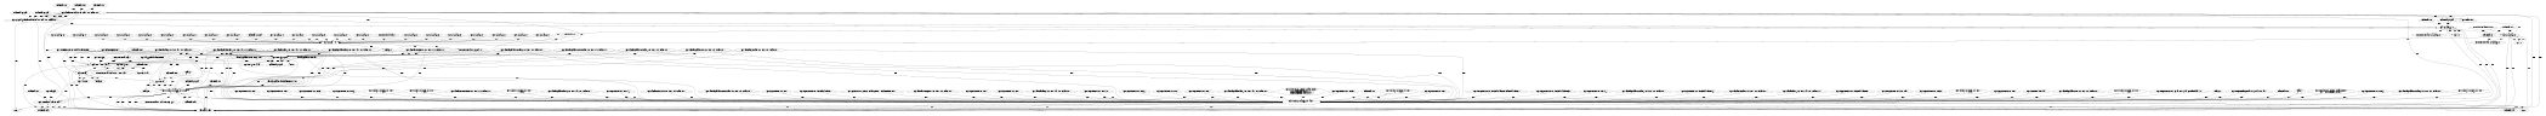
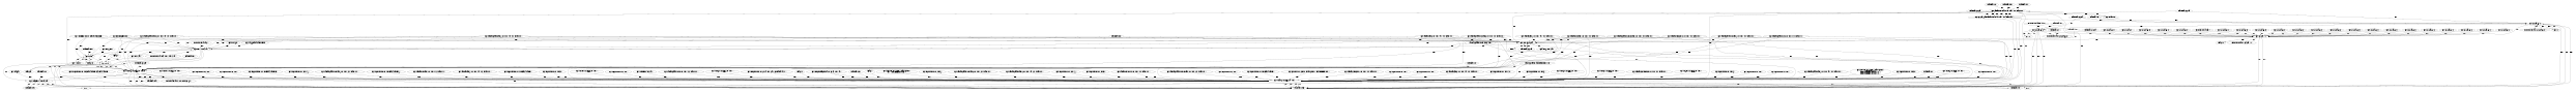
  digraph {
    fontname="DejaVu Sans Mono"
    node [fontname="DejaVu Sans Mono"]
    edge [fontname="DejaVu Sans Mono"]
    n1 [label="(Call,decode_mdt_vpn_nlri(ndo, tptr, buf, sizeof(buf)))"]
    n2 [label="(Call,advance = decode_mdt_vpn_nlri(ndo, tptr, buf, sizeof(buf)))"]
    n3 [label="(Call,tptr += advance)"]
    n4 [label="(Call,print_unknown_data(ndo, tptr-3, \"\n\t    \", tlen))"]
    n5 [label="(Call,print_unknown_data(ndo, pptr, \"\n\t    \", len))"]
    n6 [label="(MethodReturn,RET)"]
    n7 [label="(Call,sizeof(buf))"]
    n8 [label="(Call,advance == -1)"]
    n9 [label="(Block,)"]
    n10 [label="(Call,tptr < pptr + len)"]
    n11 [label="(Block,)"]
    n12 [label="(Identifier,advance)"]
    n13 [label="(Call,tptr = pptr + len)"]
    n14 [label="(Call,ND_TCHECK2(*(tptr-3),tlen))"]
    n15 [label="(Identifier,tlen)"]
    n16 [label="(ControlStructure,if (ndo->ndo_vflag <= 1))"]
    n17 [label="(Identifier,len)"]
    n18 [label="(Block,)"]
    n19 [label="(Call,advance == -2)"]
    n20 [label="(Call,advance < 0)"]
    n21 [label="(ControlStructure,if (advance == -1))"]
    n22 [label="(Call,-1)"]
    n23 [label="(ControlStructure,if (advance == -2))"]
    n24 [label="(Call,-2)"]
    n25 [label="(Literal,0)"]
    n26 [label="(ControlStructure,if (advance < 0))"]
    n27 [label="(Call,tptr-3)"]
    n28 [label="(Call,pptr + len)"]
    n29 [label="(ControlStructure,while (tptr < pptr + len))"]
    n30 [label="(Call,tptr-3)"]
    n31 [label="(Call,*(tptr-3))"]
    n32 [label="(Literal,3)"]
    n33 [label="(Literal,3)"]
    n34 [label="(Identifier,tlen)"]
    n35 [label="(ControlStructure,break;)"]
    n36 [label="(Call,advance == -1)"]
    n37 [label="(Call,decode_prefix6(ndo, tptr, len, buf, sizeof(buf)))"]
    n38 [label="(Identifier,ndo)"]
    n39 [label="(Call,ipaddr_string(ndo, tptr))"]
    n40 [label="(Call,print_unknown_data(ndo, tptr, \"\n\t      \", 8))"]
    n41 [label="(Call,ipaddr_string(ndo, tptr))"]
    n42 [label="(Call,advance == -3)"]
    n43 [label="(Call,decode_clnp_prefix(ndo, tptr, buf, sizeof(buf)))"]
    n44 [label="(Call,ipaddr_string(ndo, tptr))"]
    n45 [label="(Identifier,ndo)"]
    n46 [label="(ControlStructure,goto trunc;)"]
    n47 [label="(Call,advance == -3)"]
    n48 [label="(Call,advance == -1)"]
    n49 [label="(Call,ipaddr_string(ndo, tptr+2))"]
    n50 [label="(Call,ipaddr_string(ndo, tptr+4))"]
    n51 [label="(Identifier,ndo)"]
    n52 [label="(Call,print_unknown_data(ndo, tptr, \"\n\t    \", tlen))"]
    n53 [label="(Call,print_unknown_data(ndo, tptr, \"\n\t      \", tlen))"]
    n54 [label="(Call,decode_rt_routing_info(ndo, tptr, buf, sizeof(buf)))"]
    n55 [label="(Identifier,tptr)"]
    n56 [label="(Call,print_unknown_data(ndo, tptr,\"\n\t      \", length))"]
    n57 [label="(Call,decode_labeled_prefix6(ndo, tptr, len, buf, sizeof(buf)))"]
-   n58 [label="(MethodParameterIn,u_int len)"]
    n59 [label="(Call,ipaddr_string(ndo, tptr+4))"]
    n60 [label="(Call,decode_multicast_vpn(ndo, tptr, buf, sizeof(buf)))"]
    n61 [label="(Call,ipaddr_string(ndo, tptr))"]
    n62 [label="(Call,advance == -2)"]
    n63 [label="(Call,advance == -1)"]
    n64 [label="(Call,decode_labeled_prefix4(ndo, tptr, len, buf, sizeof(buf)))"]
    n65 [label="(Call,as_printf(ndo, astostr, sizeof(astostr),\n\t\t\t\tas_size == 2 ?\n\t\t\t\tEXTRACT_16BITS(&tptr[2 + i]) :\n\t\t\t\tEXTRACT_32BITS(&tptr[2 + i])))"]
    n66 [label="(Call,ipaddr_string(ndo, tptr+2))"]
    n67 [label="(Identifier,ndo)"]
    n68 [label="(Call,advance == -2)"]
    n69 [label="(Call,print_unknown_data(ndo, pptr, \"\n\t    \", len))"]
    n70 [label="(Call,advance == -3)"]
    n71 [label="(Call,decode_labeled_vpn_l2(ndo, tptr, buf, sizeof(buf)))"]
    n72 [label="(Call,tlen=len)"]
    n73 [label="(Call,ipaddr_string(ndo, tptr))"]
    n74 [label="(Call,len == BGP_MP_NLRI_MINSIZE)"]
    n75 [label="(Identifier,advance)"]
    n76 [label="(Call,decode_prefix4(ndo, tptr, len, buf, sizeof(buf)))"]
    n77 [label="(Call,isonsap_string(ndo, tptr+BGP_VPN_RD_LEN,tlen-BGP_VPN_RD_LEN))"]
    n78 [label="(Call,advance == -1)"]
    n79 [label="(MethodParameterIn,const u_char *pptr)"]
    n80 [label="(Call,ip6addr_string(ndo, tptr+BGP_VPN_RD_LEN+3))"]
    n81 [label="(Call,ipaddr_string(ndo, tptr + 4))"]
    n82 [label="(Identifier,ndo)"]
    n83 [label="(Call,advance == -1)"]
    n84 [label="(Call,decode_labeled_vpn_prefix4(ndo, tptr, buf, sizeof(buf)))"]
    n85 [label="(Identifier,tptr)"]
    n86 [label="(Call,decode_labeled_vpn_prefix6(ndo, tptr, buf, sizeof(buf)))"]
    n87 [label="(Call,advance == -2)"]
    n88 [label="(Identifier,ndo)"]
    n89 [label="(Call,tptr = pptr)"]
    n90 [label="(Call,ipaddr_string(ndo, tptr+BGP_VPN_RD_LEN+4))"]
    n91 [label="(Call,decode_clnp_prefix(ndo, tptr, buf, sizeof(buf)))"]
    n92 [label="(Call,tptr += 3)"]
    n93 [label="(Call,decode_prefix4(ndo, tptr, len, buf, sizeof(buf)))"]
    n94 [label="(Identifier,tptr)"]
    n95 [label="(Call,ip6addr_string(ndo, tptr+BGP_VPN_RD_LEN))"]
    n96 [label="(Call,EXTRACT_16BITS(tptr))"]
    n97 [label="(Call,advance == -2)"]
-   n98 [label="(Call,isonsap_string(ndo, tptr, tlen))"]
    n99 [label="(Literal,\"\n\t    \")"]
    n100 [label="(Identifier,advance)"]
    n101 [label="(Call,advance == -1)"]
    n102 [label="(Call,advance == -2)"]
    n103 [label="(Call,ipaddr_string(ndo, tptr+2))"]
    n104 [label="(Identifier,tptr)"]
    n105 [label="(MethodParameterIn,netdissect_options *ndo)"]
    n106 [label="(Call,print_unknown_data(ndo, tptr, \"\n\t    \", tlen))"]
    n107 [label="(Call,advance == -1)"]
    n108 [label="(ControlStructure,break;)"]
    n109 [label="(Call,ip6addr_string(ndo, tptr))"]
    n110 [label="(Call,ND_TCHECK2(*pptr,len))"]
    n111 [label="(Call,decode_labeled_vpn_l2(ndo, tptr, buf, sizeof(buf)))"]
    n112 [label="(Call,advance == -2)"]
    n113 [label="(Call,print_unknown_data(ndo, tptr, \"\n\t    \", tlen))"]
    n114 [label="(Call,bgp_attr_print(ndo, atype, tptr, alen, attr_set_level + 1))"]
    n115 [label="(Literal,1)"]
    n116 [label="(Call,bgp_attr_get_as_size(ndo, atype, pptr, len))"]
    n117 [label="(Identifier,advance)"]
    n118 [label="(Identifier,pptr)"]
    n119 [label="(Literal,\"\n\t    \")"]
    n120 [label="(Identifier,advance)"]
    n121 [label="(Call,advance == -1)"]
    n122 [label="(Call,as_printf(ndo, astostr, sizeof(astostr),\n\t\t\t    EXTRACT_32BITS(tptr+2)))"]
    n123 [label="(Call,ipaddr_string(ndo, tptr+4))"]
    n124 [label="(Call,decode_labeled_vpn_prefix6(ndo, tptr, buf, sizeof(buf)))"]
    n125 [label="(Call,decode_labeled_vpn_clnp_prefix(ndo, tptr, buf, sizeof(buf)))"]
    n126 [label="(Call,advance = 0)"]
    n127 [label="(Call,decode_labeled_prefix6(ndo, tptr, len, buf, sizeof(buf)))"]
    n128 [label="(Call,ipaddr_string(ndo, tptr + 4))"]
    n129 [label="(Call,decode_labeled_prefix4(ndo, tptr, len, buf, sizeof(buf)))"]
    n130 [label="(Call,decode_mdt_vpn_nlri(ndo, tptr, buf, sizeof(buf)))"]
    n131 [label="(Call,decode_labeled_vpn_prefix4(ndo, tptr, buf, sizeof(buf)))"]
    n132 [label="(Call,decode_labeled_vpn_clnp_prefix(ndo, tptr, buf, sizeof(buf)))"]
    n133 [label="(Identifier,af)"]
    n134 [label="(Call,ipaddr_string(ndo, tptr))"]
    n135 [label="(Call,ipaddr_string(ndo, tptr+BGP_VPN_RD_LEN))"]
    n136 [label="(Identifier,tptr)"]
    n137 [label="(Call,as_printf(ndo, astostr, sizeof(astostr), EXTRACT_32BITS(tptr)))"]
    n138 [label="(Call,decode_multicast_vpn(ndo, tptr, buf, sizeof(buf)))"]
    n139 [label="(Call,ipaddr_string(ndo, tptr))"]
    n140 [label="(Identifier,buf)"]
    n141 [label="(Call,ipaddr_string(ndo, tptr))"]
    n142 [label="(Call,advance == -3)"]
    n143 [label="(Identifier,advance)"]
    n144 [label="(Call,decode_prefix6(ndo, tptr, len, buf, sizeof(buf)))"]
    n145 [label="(Call,ND_TCHECK2(tptr[0], BGP_MP_NLRI_MINSIZE))"]
    n146 [label="(Call,ipaddr_string(ndo, tptr + 2))"]
    n147 [label="(Call,advance == -1)"]
    n148 [label="(Call,advance == -1)"]
    n1 -> n2 [label="AST: "]
    n1 -> n2 [label="DDG: "]
    n1 -> n2 [label="DDG: "]
    n1 -> n2 [label="DDG: "]
    n1 -> n3 [label="DDG: "]
    n1 -> n4 [label="DDG: "]
    n1 -> n5 [label="DDG: "]
    n1 -> n6 [label="DDG: "]
    n1 -> n6 [label="DDG: "]
    n1 -> n6 [label="DDG: "]
    n1 -> n7 [label="CFG: "]
    n2 -> n1 [label="CFG: "]
    n2 -> n6 [label="DDG: "]
    n2 -> n8 [label="DDG: "]
    n2 -> n9 [label="AST: "]
    n3 -> n6 [label="DDG: "]
    n3 -> n10 [label="DDG: "]
    n3 -> n11 [label="AST: "]
    n3 -> n12 [label="CFG: "]
    n3 -> n13 [label="DDG: "]
    n4 -> n5 [label="DDG: "]
    n4 -> n6 [label="DDG: "]
    n4 -> n6 [label="DDG: "]
    n4 -> n6 [label="DDG: "]
    n4 -> n6 [label="DDG: "]
    n4 -> n14 [label="DDG: "]
    n4 -> n15 [label="CFG: "]
    n4 -> n16 [label="AST: "]
    n5 -> n6 [label="DDG: "]
    n5 -> n6 [label="DDG: "]
    n5 -> n6 [label="DDG: "]
    n5 -> n6 [label="DDG: "]
    n5 -> n17 [label="CFG: "]
    n5 -> n18 [label="AST: "]
    n7 -> n1 [label="AST: "]
    n8 -> n6 [label="DDG: "]
    n8 -> n6 [label="DDG: "]
    n8 -> n6 [label="DDG: "]
    n8 -> n19 [label="DDG: "]
    n8 -> n20 [label="DDG: "]
    n8 -> n21 [label="AST: "]
    n8 -> n22 [label="CFG: "]
    n10 -> n6 [label="DDG: "]
    n10 -> n6 [label="DDG: "]
    n10 -> n6 [label="DDG: "]
    n10 -> n27 [label="DDG: "]
    n10 -> n28 [label="CFG: "]
    n10 -> n29 [label="AST: "]
    n12 -> n3 [label="AST: "]
    n14 -> n4 [label="DDG: "]
    n14 -> n6 [label="DDG: "]
    n14 -> n6 [label="DDG: "]
    n14 -> n6 [label="DDG: "]
    n14 -> n9 [label="AST: "]
    n14 -> n34 [label="CFG: "]
    n15 -> n4 [label="AST: "]
    n17 -> n5 [label="AST: "]
    n19 -> n6 [label="DDG: "]
    n19 -> n6 [label="DDG: "]
    n19 -> n6 [label="DDG: "]
    n19 -> n20 [label="DDG: "]
    n19 -> n23 [label="AST: "]
    n19 -> n24 [label="CFG: "]
-   n26 -> n3 [label="DDG: "]
+   n20 -> n3 [label="DDG: "]
    n20 -> n6 [label="DDG: "]
    n20 -> n6 [label="DDG: "]
    n20 -> n25 [label="CFG: "]
    n20 -> n26 [label="AST: "]
    n22 -> n8 [label="AST: "]
    n22 -> n8 [label="DDG: "]
    n24 -> n19 [label="AST: "]
    n24 -> n19 [label="DDG: "]
    n27 -> n30 [label="DDG: "]
    n27 -> n31 [label="AST: "]
    n27 -> n32 [label="CFG: "]
    n28 -> n10 [label="AST: "]
    n30 -> n4 [label="AST: "]
    n30 -> n4 [label="DDG: "]
    n30 -> n4 [label="DDG: "]
    n30 -> n33 [label="CFG: "]
    n31 -> n14 [label="AST: "]
    n31 -> n27 [label="CFG: "]
    n32 -> n27 [label="AST: "]
    n33 -> n30 [label="AST: "]
    n34 -> n14 [label="AST: "]
    n35 -> n20 [label="CFG: "]
    n36 -> n20 [label="DDG: "]
    n37 -> n3 [label="DDG: "]
    n37 -> n4 [label="DDG: "]
    n37 -> n5 [label="DDG: "]
    n37 -> n10 [label="DDG: "]
    n38 -> n14 [label="CFG: "]
    n39 -> n5 [label="DDG: "]
    n40 -> n5 [label="DDG: "]
    n41 -> n5 [label="DDG: "]
    n42 -> n20 [label="DDG: "]
    n43 -> n3 [label="DDG: "]
    n43 -> n4 [label="DDG: "]
    n43 -> n5 [label="DDG: "]
    n44 -> n5 [label="DDG: "]
    n45 -> n19 [label="CFG: "]
    n46 -> n19 [label="CFG: "]
    n47 -> n20 [label="DDG: "]
    n48 -> n20 [label="DDG: "]
    n49 -> n5 [label="DDG: "]
    n50 -> n5 [label="DDG: "]
    n51 -> n4 [label="AST: "]
    n52 -> n5 [label="DDG: "]
    n53 -> n5 [label="DDG: "]
    n54 -> n5 [label="DDG: "]
    n55 -> n30 [label="AST: "]
    n56 -> n5 [label="DDG: "]
    n57 -> n3 [label="DDG: "]
    n57 -> n4 [label="DDG: "]
    n57 -> n5 [label="DDG: "]
    n57 -> n10 [label="DDG: "]
-   n58 -> n5 [label="DDG: "]
-   n58 -> n10 [label="DDG: "]
    n59 -> n5 [label="DDG: "]
    n60 -> n3 [label="DDG: "]
    n60 -> n4 [label="DDG: "]
    n60 -> n5 [label="DDG: "]
    n61 -> n5 [label="DDG: "]
    n62 -> n20 [label="DDG: "]
    n63 -> n20 [label="DDG: "]
    n64 -> n5 [label="DDG: "]
    n65 -> n5 [label="DDG: "]
    n66 -> n5 [label="DDG: "]
    n67 -> n5 [label="AST: "]
    n68 -> n20 [label="DDG: "]
    n69 -> n5 [label="DDG: "]
    n69 -> n5 [label="DDG: "]
    n70 -> n20 [label="DDG: "]
    n71 -> n3 [label="DDG: "]
    n71 -> n4 [label="DDG: "]
    n71 -> n5 [label="DDG: "]
    n72 -> n14 [label="DDG: "]
    n73 -> n5 [label="DDG: "]
    n74 -> n10 [label="DDG: "]
    n75 -> n4 [label="CFG: "]
    n76 -> n3 [label="DDG: "]
    n76 -> n4 [label="DDG: "]
    n76 -> n5 [label="DDG: "]
    n76 -> n10 [label="DDG: "]
    n77 -> n5 [label="DDG: "]
    n78 -> n20 [label="DDG: "]
    n79 -> n5 [label="DDG: "]
    n79 -> n10 [label="DDG: "]
    n80 -> n5 [label="DDG: "]
    n81 -> n5 [label="DDG: "]
    n82 -> n8 [label="CFG: "]
    n83 -> n20 [label="DDG: "]
    n84 -> n5 [label="DDG: "]
    n85 -> n3 [label="CFG: "]
    n85 -> n10 [label="AST: "]
    n86 -> n3 [label="DDG: "]
    n86 -> n4 [label="DDG: "]
    n86 -> n5 [label="DDG: "]
    n87 -> n20 [label="DDG: "]
    n88 -> n1 [label="AST: "]
    n89 -> n27 [label="DDG: "]
    n90 -> n5 [label="DDG: "]
    n91 -> n5 [label="DDG: "]
    n92 -> n10 [label="DDG: "]
    n93 -> n5 [label="DDG: "]
    n94 -> n27 [label="AST: "]
    n95 -> n5 [label="DDG: "]
    n96 -> n3 [label="DDG: "]
    n96 -> n10 [label="DDG: "]
    n96 -> n27 [label="DDG: "]
    n96 -> n30 [label="DDG: "]
    n97 -> n20 [label="DDG: "]
-   n98 -> n5 [label="DDG: "]
    n99 -> n4 [label="AST: "]
    n99 -> n30 [label="CFG: "]
    n100 -> n2 [label="CFG: "]
    n100 -> n8 [label="AST: "]
    n101 -> n20 [label="DDG: "]
    n102 -> n20 [label="DDG: "]
    n103 -> n5 [label="DDG: "]
    n104 -> n3 [label="AST: "]
    n104 -> n20 [label="CFG: "]
    n105 -> n4 [label="DDG: "]
    n105 -> n5 [label="DDG: "]
    n106 -> n5 [label="DDG: "]
    n107 -> n20 [label="DDG: "]
    n108 -> n10 [label="CFG: "]
    n109 -> n5 [label="DDG: "]
    n110 -> n5 [label="DDG: "]
    n111 -> n5 [label="DDG: "]
    n112 -> n20 [label="DDG: "]
    n113 -> n5 [label="DDG: "]
    n114 -> n5 [label="DDG: "]
    n115 -> n5 [label="CFG: "]
    n116 -> n5 [label="DDG: "]
    n116 -> n5 [label="DDG: "]
    n117 -> n8 [label="CFG: "]
    n117 -> n19 [label="AST: "]
    n118 -> n5 [label="AST: "]
    n119 -> n5 [label="AST: "]
    n120 -> n20 [label="AST: "]
    n121 -> n20 [label="DDG: "]
    n122 -> n5 [label="DDG: "]
    n123 -> n5 [label="DDG: "]
    n124 -> n5 [label="DDG: "]
    n125 -> n3 [label="DDG: "]
    n125 -> n4 [label="DDG: "]
    n125 -> n5 [label="DDG: "]
    n126 -> n20 [label="DDG: "]
    n127 -> n5 [label="DDG: "]
    n128 -> n5 [label="DDG: "]
    n129 -> n3 [label="DDG: "]
    n129 -> n4 [label="DDG: "]
    n129 -> n5 [label="DDG: "]
    n129 -> n10 [label="DDG: "]
    n130 -> n5 [label="DDG: "]
    n131 -> n3 [label="DDG: "]
    n131 -> n4 [label="DDG: "]
    n131 -> n5 [label="DDG: "]
    n132 -> n5 [label="DDG: "]
    n133 -> n23 [label="CFG: "]
    n134 -> n5 [label="DDG: "]
    n135 -> n5 [label="DDG: "]
    n136 -> n1 [label="AST: "]
    n137 -> n5 [label="DDG: "]
    n138 -> n5 [label="DDG: "]
    n139 -> n5 [label="DDG: "]
    n140 -> n1 [label="AST: "]
    n141 -> n5 [label="DDG: "]
    n142 -> n20 [label="DDG: "]
    n143 -> n2 [label="AST: "]
    n144 -> n5 [label="DDG: "]
    n145 -> n3 [label="DDG: "]
    n145 -> n10 [label="DDG: "]
    n145 -> n27 [label="DDG: "]
    n145 -> n30 [label="DDG: "]
    n146 -> n5 [label="DDG: "]
    n147 -> n20 [label="DDG: "]
    n148 -> n20 [label="DDG: "]
  }
